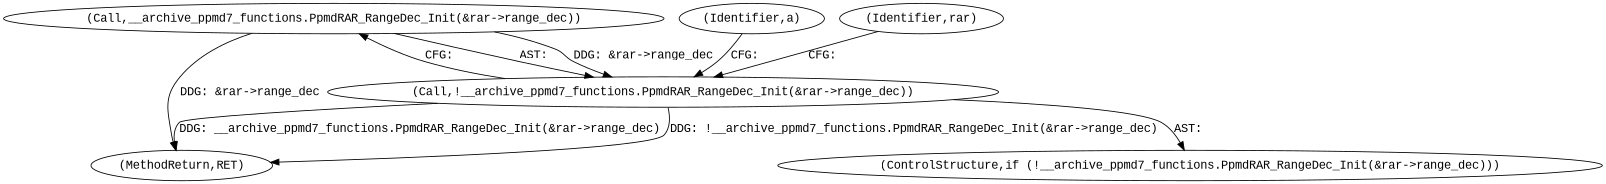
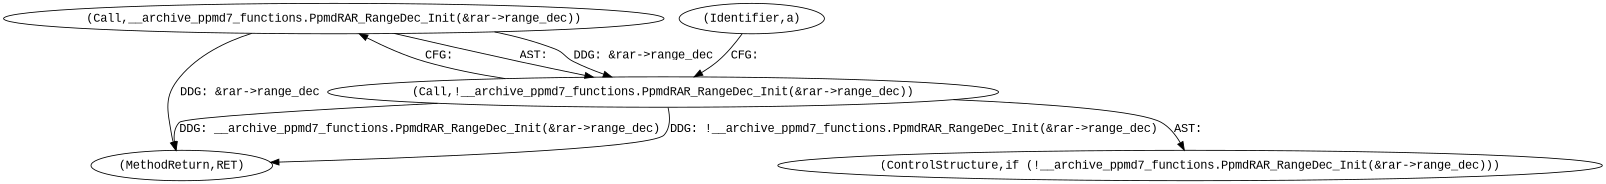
  digraph {
    fontname="Liberation Mono"
    node [fontname="Liberation Mono"]
    edge [fontname="Liberation Mono"]
    n1 [label="(Call,__archive_ppmd7_functions.PpmdRAR_RangeDec_Init(&rar->range_dec))"]
    n2 [label="(Call,!__archive_ppmd7_functions.PpmdRAR_RangeDec_Init(&rar->range_dec))"]
    n3 [label="(MethodReturn,RET)"]
    n4 [label="(ControlStructure,if (!__archive_ppmd7_functions.PpmdRAR_RangeDec_Init(&rar->range_dec)))"]
    n5 [label="(Identifier,a)"]
-   n6 [label="(Identifier,rar)"]
    n1 -> n2 [label="AST: "]
    n1 -> n2 [label="DDG: &rar->range_dec"]
    n1 -> n3 [label="DDG: &rar->range_dec"]
    n2 -> n1 [label="CFG: "]
    n2 -> n3 [label="DDG: !__archive_ppmd7_functions.PpmdRAR_RangeDec_Init(&rar->range_dec)"]
    n2 -> n3 [label="DDG: __archive_ppmd7_functions.PpmdRAR_RangeDec_Init(&rar->range_dec)"]
    n2 -> n4 [label="AST: "]
    n5 -> n2 [label="CFG: "]
-   n6 -> n2 [label="CFG: "]
  }
